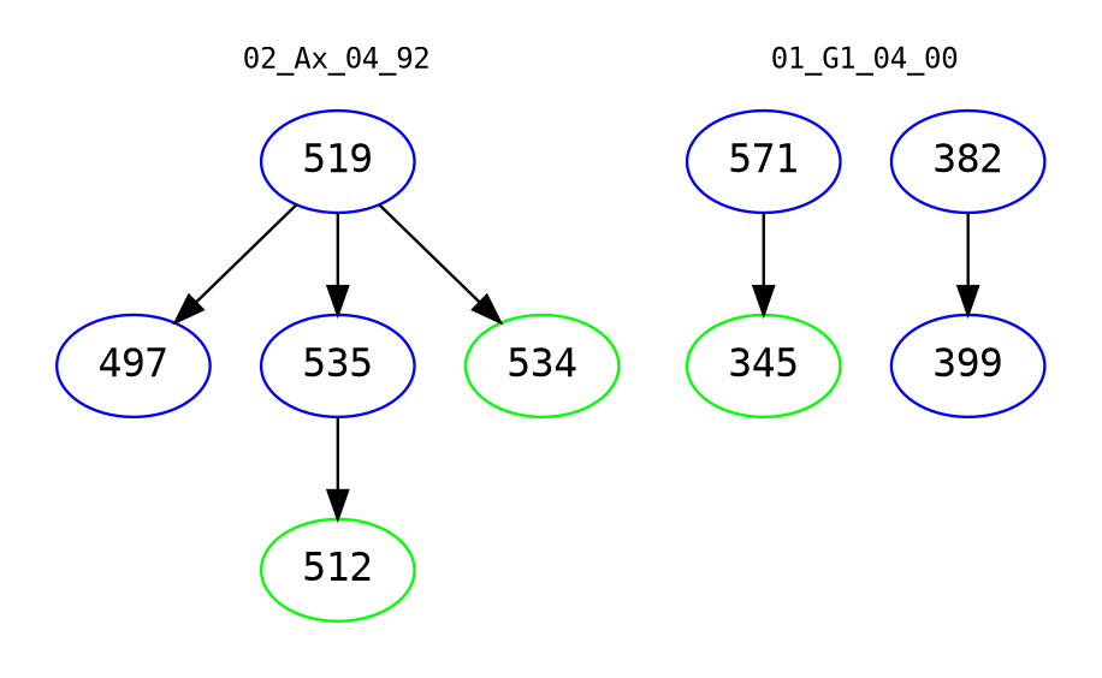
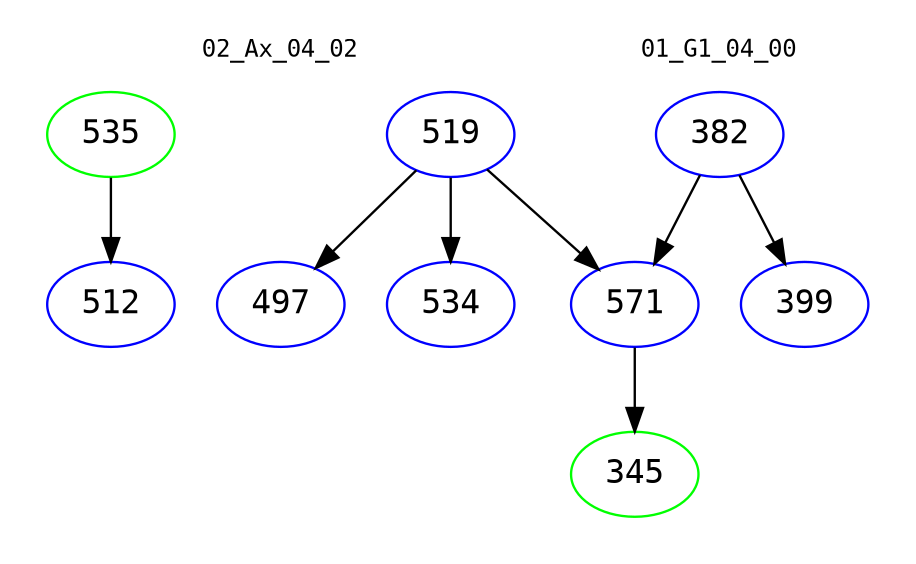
  digraph {
    fontname="DejaVu Sans Mono"
    node [color=blue fontname="DejaVu Sans Mono"]
    edge [color=black fontname="DejaVu Sans Mono"]
    n1 [label=519]
    n2 [label=497]
-   n3 [label=535]
-   n4 [color=green label=534]
-   n5 [color=green label=512]
+   n3 [color=green label=535]
+   n4 [label=534]
+   n5 [label=512]
    n6 [label=382]
    n7 [label=571]
    n8 [label=399]
    n9 [color=green label=345]
    subgraph cluster_1 {
      color=white
      fontsize=10
-     label="02_Ax_04_92"
+     label="02_Ax_04_02"
      n1
      n2
      n3
      n4
      n5
    }
    subgraph cluster_2 {
      color=white
      fontsize=10
      label="01_G1_04_00"
      n6
      n7
      n8
      n9
    }
    n1 -> n2
-   n1 -> n3
+   n1 -> n7
    n1 -> n4
    n3 -> n5
+   n6 -> n7
    n6 -> n8
    n7 -> n9
  }
